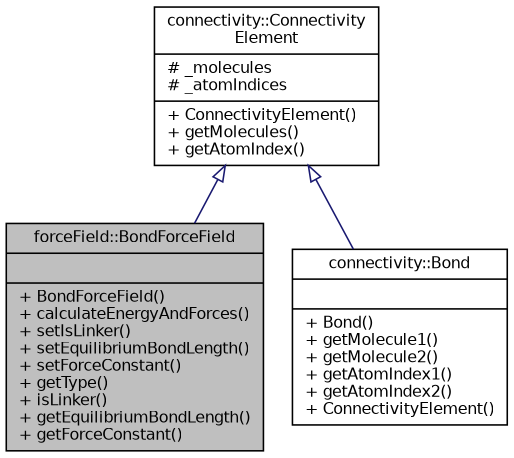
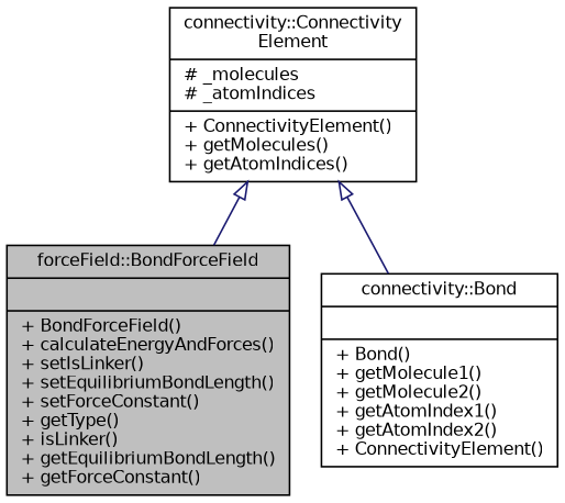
  digraph {
    node [color=black fillcolor=white fontname=Helvetica fontsize=10 shape=record style=filled]
    edge [arrowtail=onormal color=midnightblue dir=back fontname=Helvetica fontsize=10 labelfontname=Helvetica labelfontsize=10 style=solid]
    n1 [fillcolor=grey75 fontcolor=black height=0.2 label="{forceField::BondForceField\n||+ BondForceField()\l+ calculateEnergyAndForces()\l+ setIsLinker()\l+ setEquilibriumBondLength()\l+ setForceConstant()\l+ getType()\l+ isLinker()\l+ getEquilibriumBondLength()\l+ getForceConstant()\l}" width=0.4]
    n2 [height=0.2 label="{connectivity::Bond\n||+ Bond()\l+ getMolecule1()\l+ getMolecule2()\l+ getAtomIndex1()\l+ getAtomIndex2()\l+ ConnectivityElement()\l}" width=0.4]
-   n3 [height=0.2 label="{connectivity::Connectivity\lElement\n|# _molecules\l# _atomIndices\l|+ ConnectivityElement()\l+ getMolecules()\l+ getAtomIndex()\l}" width=0.4]
+   n3 [height=0.2 label="{connectivity::Connectivity\lElement\n|# _molecules\l# _atomIndices\l|+ ConnectivityElement()\l+ getMolecules()\l+ getAtomIndices()\l}" width=0.4]
    n3 -> n1
    n3 -> n2
  }
